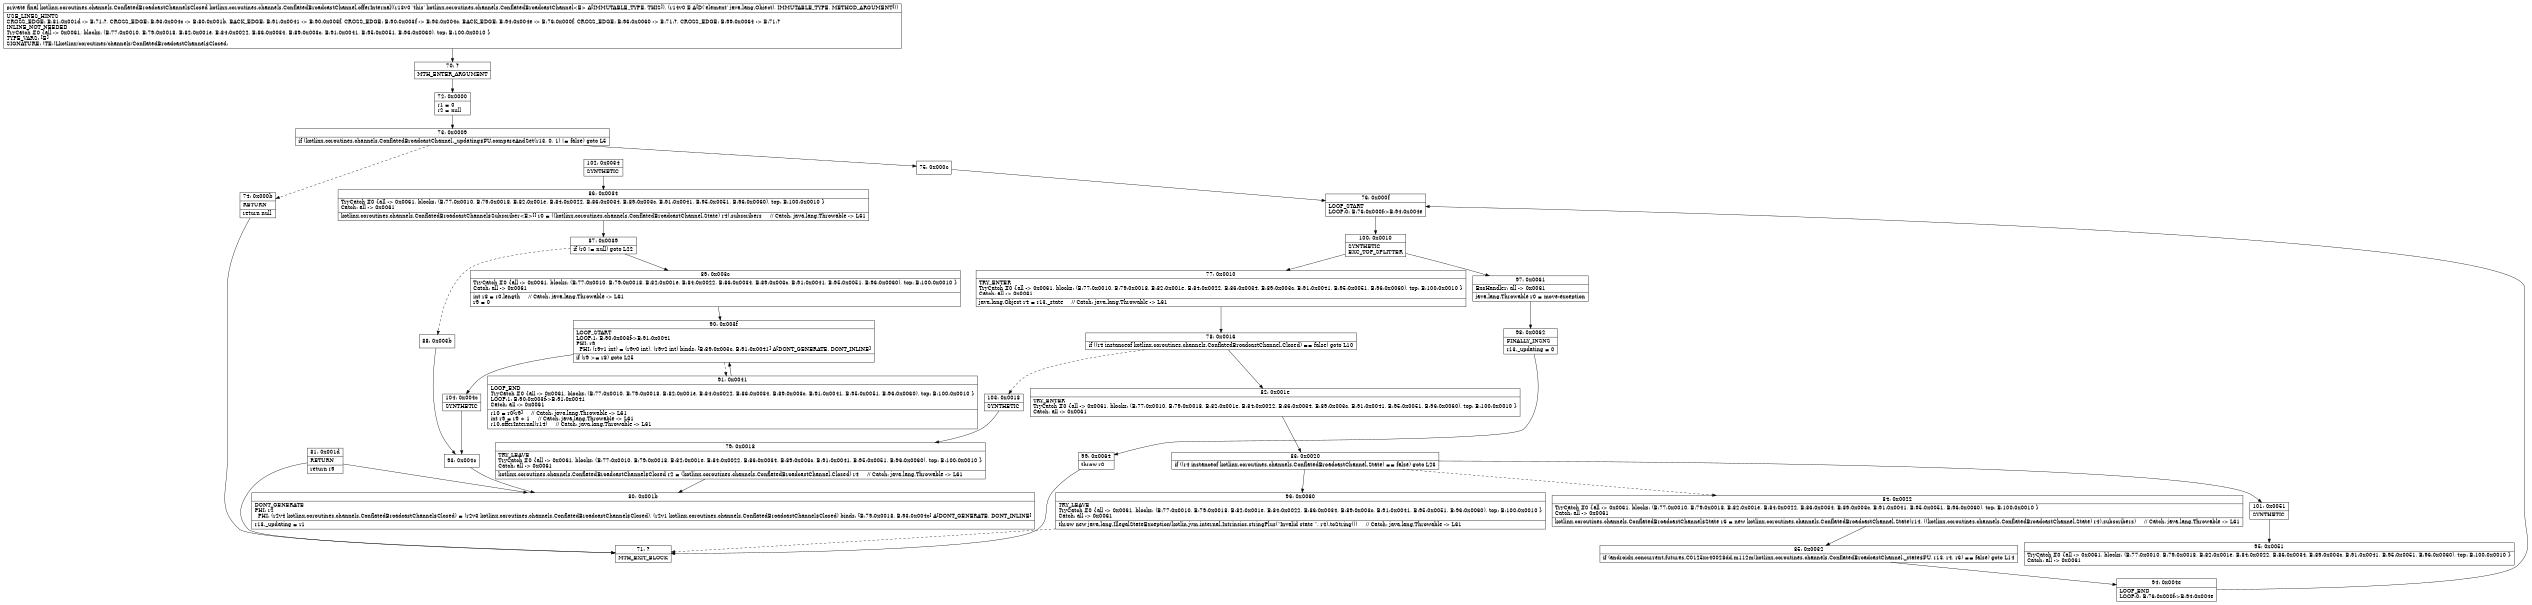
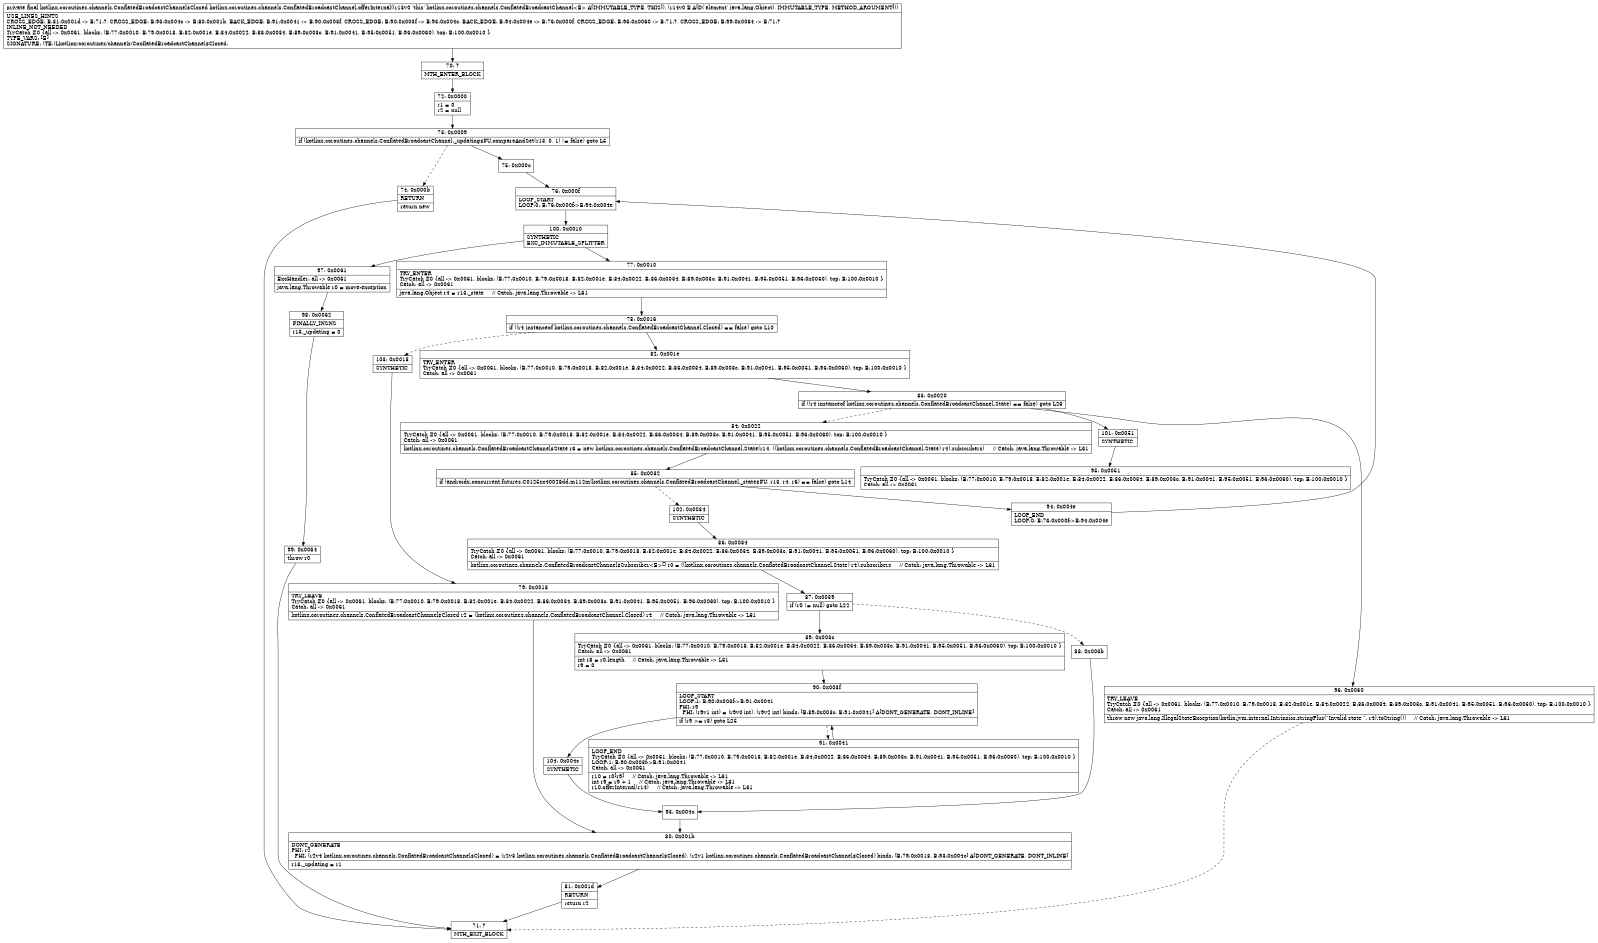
  digraph {
    node [shape=record]
-   n1 [label="{70\:\ ?|MTH_ENTER_ARGUMENT\l}"]
+   n1 [label="{70\:\ ?|MTH_ENTER_BLOCK\l}"]
    n2 [label="{72\:\ 0x0000|r1 = 0\lr2 = null\l}"]
    n3 [label="{73\:\ 0x0009|if (kotlinx.coroutines.channels.ConflatedBroadcastChannel._updating$FU.compareAndSet(r13, 0, 1) != false) goto L5\l}"]
-   n4 [label="{74\:\ 0x000b|RETURN\l|return null\l}"]
+   n4 [label="{74\:\ 0x000b|RETURN\l|return new\l}"]
    n5 [label="{75\:\ 0x000c}"]
    n6 [label="{71\:\ ?|MTH_EXIT_BLOCK\l}"]
    n7 [label="{76\:\ 0x000f|LOOP_START\lLOOP:0: B:76:0x000f\-\>B:94:0x004e\l}"]
-   n8 [label="{100\:\ 0x0010|SYNTHETIC\lEXC_TOP_SPLITTER\l}"]
+   n8 [label="{100\:\ 0x0010|SYNTHETIC\lEXC_IMMUTABLE_SPLITTER\l}"]
    n9 [label="{77\:\ 0x0010|TRY_ENTER\lTryCatch #0 \{all \-\> 0x0061, blocks: (B:77:0x0010, B:79:0x0018, B:82:0x001e, B:84:0x0022, B:86:0x0034, B:89:0x003c, B:91:0x0041, B:95:0x0051, B:96:0x0060), top: B:100:0x0010 \}\lCatch: all \-\> 0x0061\l|java.lang.Object r4 = r13._state     \/\/ Catch: java.lang.Throwable \-\> L61\l}"]
    n10 [label="{97\:\ 0x0061|ExcHandler: all \-\> 0x0061\l|java.lang.Throwable r0 = move\-exception\l}"]
    n11 [label="{78\:\ 0x0016|if ((r4 instanceof kotlinx.coroutines.channels.ConflatedBroadcastChannel.Closed) == false) goto L10\l}"]
    n12 [label="{98\:\ 0x0062|FINALLY_INSNS\l|r13._updating = 0\l}"]
    n13 [label="{82\:\ 0x001e|TRY_ENTER\lTryCatch #0 \{all \-\> 0x0061, blocks: (B:77:0x0010, B:79:0x0018, B:82:0x001e, B:84:0x0022, B:86:0x0034, B:89:0x003c, B:91:0x0041, B:95:0x0051, B:96:0x0060), top: B:100:0x0010 \}\lCatch: all \-\> 0x0061\l}"]
    n14 [label="{103\:\ 0x0018|SYNTHETIC\l}"]
    n15 [label="{83\:\ 0x0020|if ((r4 instanceof kotlinx.coroutines.channels.ConflatedBroadcastChannel.State) == false) goto L26\l}"]
    n16 [label="{79\:\ 0x0018|TRY_LEAVE\lTryCatch #0 \{all \-\> 0x0061, blocks: (B:77:0x0010, B:79:0x0018, B:82:0x001e, B:84:0x0022, B:86:0x0034, B:89:0x003c, B:91:0x0041, B:95:0x0051, B:96:0x0060), top: B:100:0x0010 \}\lCatch: all \-\> 0x0061\l|kotlinx.coroutines.channels.ConflatedBroadcastChannel$Closed r2 = (kotlinx.coroutines.channels.ConflatedBroadcastChannel.Closed) r4     \/\/ Catch: java.lang.Throwable \-\> L61\l}"]
    n17 [label="{84\:\ 0x0022|TryCatch #0 \{all \-\> 0x0061, blocks: (B:77:0x0010, B:79:0x0018, B:82:0x001e, B:84:0x0022, B:86:0x0034, B:89:0x003c, B:91:0x0041, B:95:0x0051, B:96:0x0060), top: B:100:0x0010 \}\lCatch: all \-\> 0x0061\l|kotlinx.coroutines.channels.ConflatedBroadcastChannel$State r6 = new kotlinx.coroutines.channels.ConflatedBroadcastChannel.State(r14, ((kotlinx.coroutines.channels.ConflatedBroadcastChannel.State) r4).subscribers)     \/\/ Catch: java.lang.Throwable \-\> L61\l}"]
    n18 [label="{101\:\ 0x0051|SYNTHETIC\l}"]
    n19 [label="{96\:\ 0x0060|TRY_LEAVE\lTryCatch #0 \{all \-\> 0x0061, blocks: (B:77:0x0010, B:79:0x0018, B:82:0x001e, B:84:0x0022, B:86:0x0034, B:89:0x003c, B:91:0x0041, B:95:0x0051, B:96:0x0060), top: B:100:0x0010 \}\lCatch: all \-\> 0x0061\l|throw new java.lang.IllegalStateException(kotlin.jvm.internal.Intrinsics.stringPlus(\"Invalid state \", r4).toString())     \/\/ Catch: java.lang.Throwable \-\> L61\l}"]
    n20 [label="{85\:\ 0x0032|if (androidx.concurrent.futures.C0125xc40028dd.m112m(kotlinx.coroutines.channels.ConflatedBroadcastChannel._state$FU, r13, r4, r6) == false) goto L14\l}"]
    n21 [label="{95\:\ 0x0051|TryCatch #0 \{all \-\> 0x0061, blocks: (B:77:0x0010, B:79:0x0018, B:82:0x001e, B:84:0x0022, B:86:0x0034, B:89:0x003c, B:91:0x0041, B:95:0x0051, B:96:0x0060), top: B:100:0x0010 \}\lCatch: all \-\> 0x0061\l}"]
    n22 [label="{94\:\ 0x004e|LOOP_END\lLOOP:0: B:76:0x000f\-\>B:94:0x004e\l}"]
    n23 [label="{102\:\ 0x0034|SYNTHETIC\l}"]
    n24 [label="{86\:\ 0x0034|TryCatch #0 \{all \-\> 0x0061, blocks: (B:77:0x0010, B:79:0x0018, B:82:0x001e, B:84:0x0022, B:86:0x0034, B:89:0x003c, B:91:0x0041, B:95:0x0051, B:96:0x0060), top: B:100:0x0010 \}\lCatch: all \-\> 0x0061\l|kotlinx.coroutines.channels.ConflatedBroadcastChannel$Subscriber\<E\>[] r0 = ((kotlinx.coroutines.channels.ConflatedBroadcastChannel.State) r4).subscribers     \/\/ Catch: java.lang.Throwable \-\> L61\l}"]
    n25 [label="{87\:\ 0x0039|if (r0 != null) goto L22\l}"]
    n26 [label="{88\:\ 0x003b}"]
    n27 [label="{89\:\ 0x003c|TryCatch #0 \{all \-\> 0x0061, blocks: (B:77:0x0010, B:79:0x0018, B:82:0x001e, B:84:0x0022, B:86:0x0034, B:89:0x003c, B:91:0x0041, B:95:0x0051, B:96:0x0060), top: B:100:0x0010 \}\lCatch: all \-\> 0x0061\l|int r8 = r0.length     \/\/ Catch: java.lang.Throwable \-\> L61\lr9 = 0\l}"]
    n28 [label="{93\:\ 0x004c}"]
    n29 [label="{90\:\ 0x003f|LOOP_START\lLOOP:1: B:90:0x003f\-\>B:91:0x0041\lPHI: r9 \l  PHI: (r9v1 int) = (r9v0 int), (r9v2 int) binds: [B:89:0x003c, B:91:0x0041] A[DONT_GENERATE, DONT_INLINE]\l|if (r9 \>= r8) goto L25\l}"]
    n30 [label="{80\:\ 0x001b|DONT_GENERATE\lPHI: r2 \l  PHI: (r2v4 kotlinx.coroutines.channels.ConflatedBroadcastChannel$Closed) = (r2v3 kotlinx.coroutines.channels.ConflatedBroadcastChannel$Closed), (r2v1 kotlinx.coroutines.channels.ConflatedBroadcastChannel$Closed) binds: [B:79:0x0018, B:93:0x004c] A[DONT_GENERATE, DONT_INLINE]\l|r13._updating = r1\l}"]
-   n31 [label="{81\:\ 0x001d|RETURN\l|return r9\l}"]
+   n31 [label="{81\:\ 0x001d|RETURN\l|return r2\l}"]
    n32 [label="{91\:\ 0x0041|LOOP_END\lTryCatch #0 \{all \-\> 0x0061, blocks: (B:77:0x0010, B:79:0x0018, B:82:0x001e, B:84:0x0022, B:86:0x0034, B:89:0x003c, B:91:0x0041, B:95:0x0051, B:96:0x0060), top: B:100:0x0010 \}\lLOOP:1: B:90:0x003f\-\>B:91:0x0041\lCatch: all \-\> 0x0061\l|r10 = r0[r9]     \/\/ Catch: java.lang.Throwable \-\> L61\lint r9 = r9 + 1     \/\/ Catch: java.lang.Throwable \-\> L61\lr10.offerInternal(r14)     \/\/ Catch: java.lang.Throwable \-\> L61\l}"]
    n33 [label="{104\:\ 0x004c|SYNTHETIC\l}"]
    n34 [label="{99\:\ 0x0064|throw r0\l}"]
    n35 [label="{private final kotlinx.coroutines.channels.ConflatedBroadcastChannel$Closed kotlinx.coroutines.channels.ConflatedBroadcastChannel.offerInternal((r13v0 'this' kotlinx.coroutines.channels.ConflatedBroadcastChannel\<E\> A[IMMUTABLE_TYPE, THIS]), (r14v0 E A[D('element' java.lang.Object), IMMUTABLE_TYPE, METHOD_ARGUMENT]))  | USE_LINES_HINTS\lCROSS_EDGE: B:81:0x001d \-\> B:71:?, CROSS_EDGE: B:93:0x004c \-\> B:80:0x001b, BACK_EDGE: B:91:0x0041 \-\> B:90:0x003f, CROSS_EDGE: B:90:0x003f \-\> B:93:0x004c, BACK_EDGE: B:94:0x004e \-\> B:76:0x000f, CROSS_EDGE: B:96:0x0060 \-\> B:71:?, CROSS_EDGE: B:99:0x0064 \-\> B:71:?\lINLINE_NOT_NEEDED\lTryCatch #0 \{all \-\> 0x0061, blocks: (B:77:0x0010, B:79:0x0018, B:82:0x001e, B:84:0x0022, B:86:0x0034, B:89:0x003c, B:91:0x0041, B:95:0x0051, B:96:0x0060), top: B:100:0x0010 \}\lTYPE_VARS: [E]\lSIGNATURE: (TE;)Lkotlinx\/coroutines\/channels\/ConflatedBroadcastChannel$Closed;\l}"]
    n1 -> n2
    n2 -> n3
    n3 -> n4 [style=dashed]
    n3 -> n5
    n4 -> n6
    n5 -> n7
    n7 -> n8
    n8 -> n9
    n8 -> n10
    n9 -> n11
    n10 -> n12
    n11 -> n13
    n11 -> n14 [style=dashed]
    n12 -> n34
    n13 -> n15
    n14 -> n16
    n15 -> n17 [style=dashed]
    n15 -> n18
    n15 -> n19
    n16 -> n30
    n17 -> n20
    n18 -> n21
    n19 -> n6 [style=dashed]
    n20 -> n22
+   n20 -> n23 [style=dashed]
    n22 -> n7
    n23 -> n24
    n24 -> n25
    n25 -> n26 [style=dashed]
    n25 -> n27
    n26 -> n28
    n27 -> n29
    n28 -> n30
    n29 -> n32 [style=dashed]
    n29 -> n33
-   n31 -> n30
+   n30 -> n31
    n31 -> n6
    n32 -> n29
    n33 -> n28
    n34 -> n6
    n35 -> n1
  }
